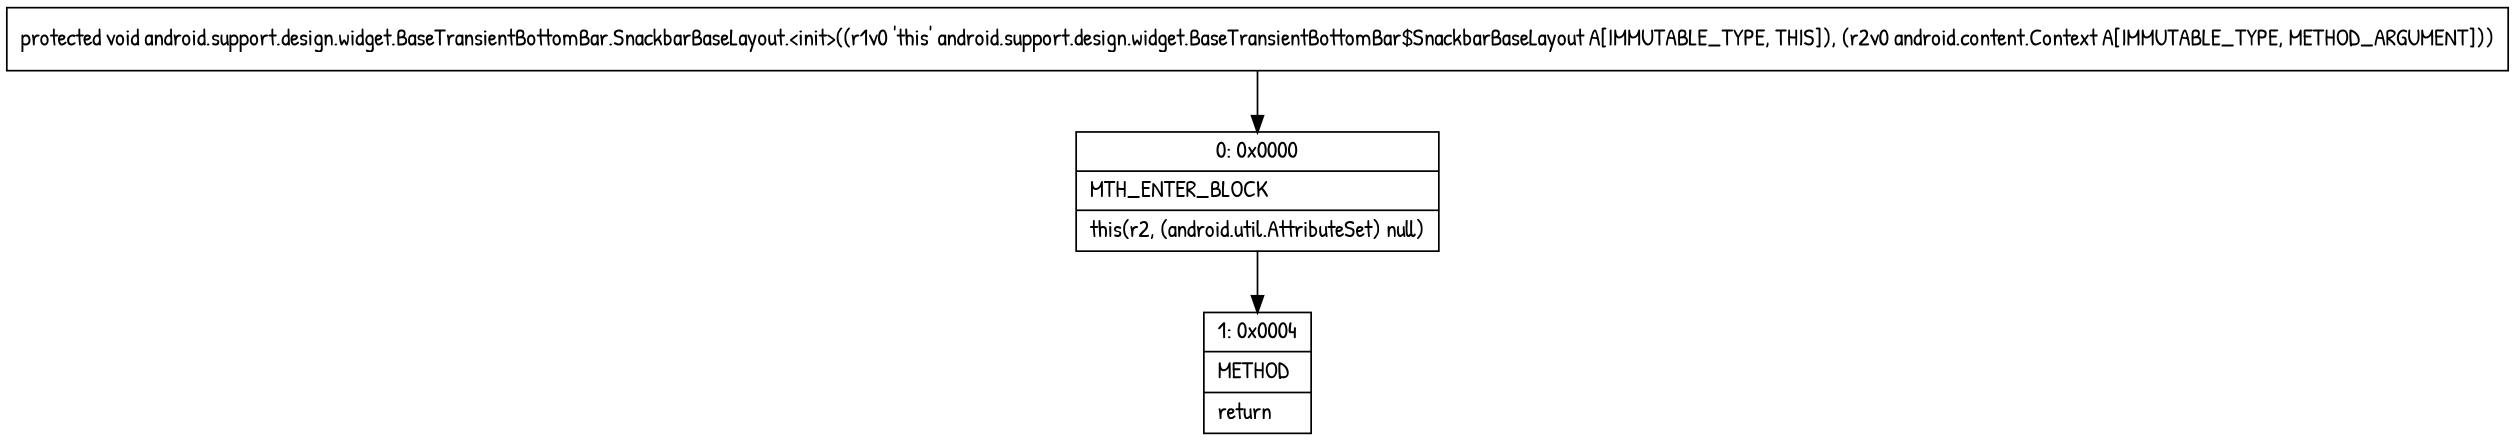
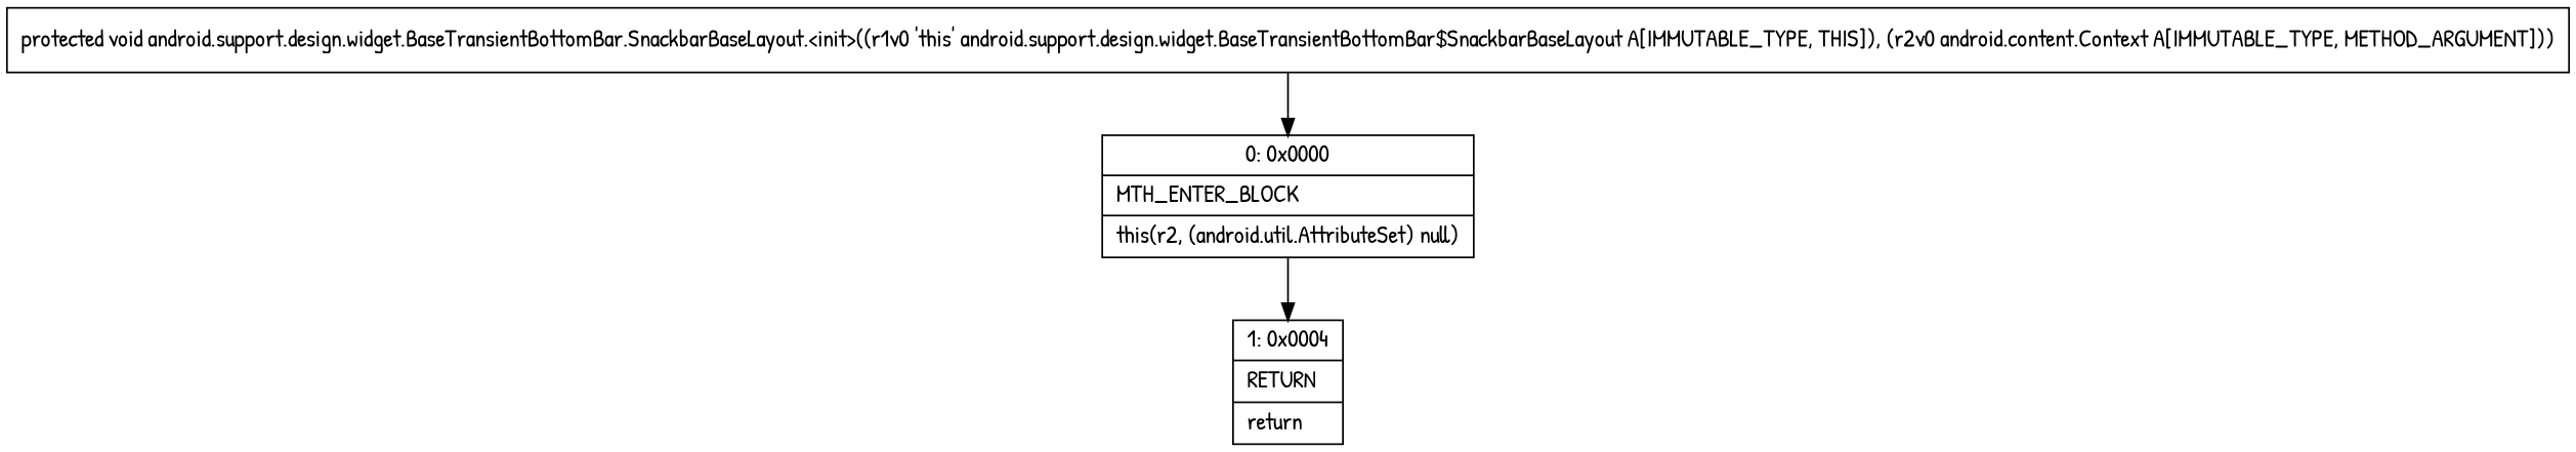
  digraph {
    fontname="Patrick Hand"
    node [shape=record fontname="Patrick Hand"]
    edge [fontname="Patrick Hand"]
    n1 [label="{0\:\ 0x0000|MTH_ENTER_BLOCK\l|this(r2, (android.util.AttributeSet) null)\l}"]
-   n2 [label="{1\:\ 0x0004|METHOD\l|return\l}"]
+   n2 [label="{1\:\ 0x0004|RETURN\l|return\l}"]
    n3 [label="{protected void android.support.design.widget.BaseTransientBottomBar.SnackbarBaseLayout.\<init\>((r1v0 'this' android.support.design.widget.BaseTransientBottomBar$SnackbarBaseLayout A[IMMUTABLE_TYPE, THIS]), (r2v0 android.content.Context A[IMMUTABLE_TYPE, METHOD_ARGUMENT])) }"]
    n1 -> n2
    n3 -> n1
  }
